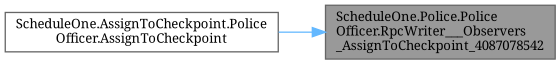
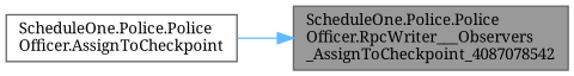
  digraph {
    rankdir=RL
    fontname="Noto Serif"
    node [fontname="Noto Serif" fontsize=10 shape=box style=filled]
    n1 [color=gray40 fillcolor=grey60 fontcolor=black height=0.2 label="ScheduleOne.Police.Police\lOfficer.RpcWriter___Observers\l_AssignToCheckpoint_4087078542" width=0.4]
-   n2 [color=grey40 fillcolor=white height=0.2 label="ScheduleOne.AssignToCheckpoint.Police\lOfficer.AssignToCheckpoint" width=0.4]
+   n2 [color=grey40 fillcolor=white height=0.2 label="ScheduleOne.Police.Police\lOfficer.AssignToCheckpoint" width=0.4]
    n1 -> n2 [color=steelblue1 dir=back fontname="Noto Serif" fontsize=10 labelfontname=Helvetica labelfontsize=10 style=solid]
  }
